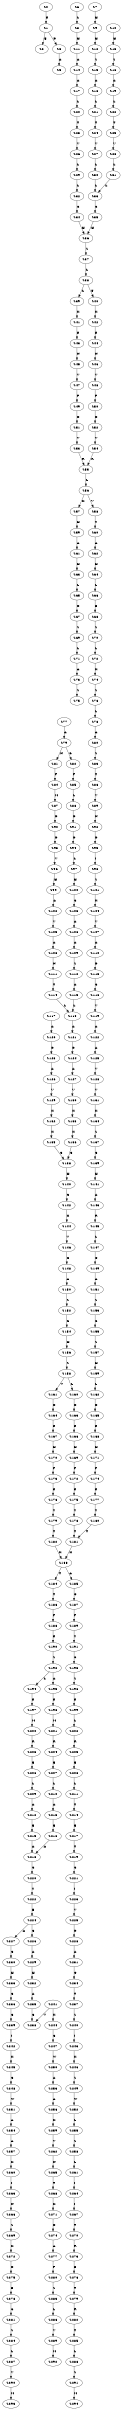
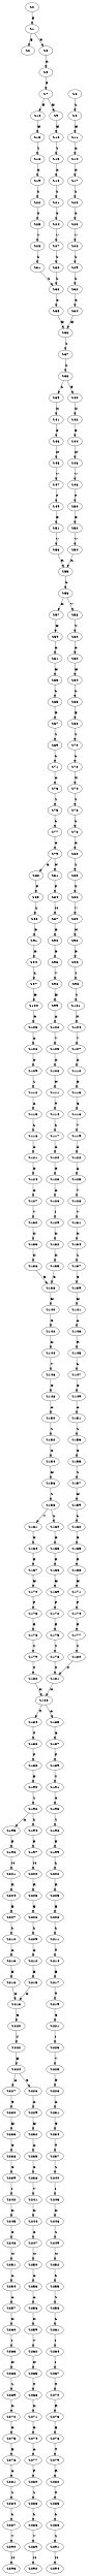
  strict digraph {
    S0
    S1
    S2
    S3
    S5
    S7
    S6
    S8
    S9
    S10
    S11
    S12
    S13
    S14
    S15
    S16
    S17
    S18
    S19
    S20
    S21
    S22
    S23
    S24
    S25
    S26
    S27
    S28
    S29
    S30
    S31
    S32
    S33
    S34
    S35
    S36
    S37
    S38
    S39
    S40
    S41
    S42
    S43
    S44
    S45
    S46
    S47
    S48
    S49
    S50
    S51
    S52
    S53
    S54
    S55
    S56
    S57
    S58
    S59
    S60
    S61
    S62
    S63
    S64
    S65
    S66
    S67
    S68
    S69
    S70
    S71
    S72
    S73
    S74
    S75
    S76
    S77
    S78
    S79
    S80
    S81
    S82
    S83
    S84
    S85
    S86
    S87
    S88
    S89
    S90
    S91
    S92
    S93
    S94
    S95
    S96
    S97
    S98
    S99
    S100
    S101
    S102
    S103
    S104
    S105
    S106
    S107
    S108
    S109
    S110
    S111
    S112
    S113
    S114
    S115
    S116
    S117
    S118
    S119
    S120
    S121
    S122
    S123
    S124
    S125
    S126
    S127
    S128
    S129
    S130
    S131
    S132
    S133
    S134
    S135
    S136
    S137
    S138
    S139
    S140
    S141
    S142
    S143
    S144
    S145
    S146
    S147
    S148
    S149
    S150
    S151
    S152
    S153
    S154
    S155
    S156
    S157
    S158
    S159
    S160
    S161
    S162
    S163
    S164
    S165
    S166
    S167
    S168
    S169
    S170
    S171
    S172
    S173
    S174
    S175
    S176
    S177
    S178
    S179
    S180
    S181
    S182
    S183
    S184
    S185
    S186
    S187
    S188
    S189
    S190
    S191
    S192
    S193
    S194
    S195
    S196
    S197
    S198
    S199
    S200
    S201
    S202
    S203
    S204
    S205
    S206
    S207
    S208
    S209
    S210
    S211
    S212
    S213
    S214
    S215
    S216
    S217
    S218
    S219
    S220
    S221
    S222
    S223
    S224
    S225
    S226
    S227
    S228
    S229
    S230
    S231
    S232
    S233
    S234
    S235
    S236
    S237
    S238
    S239
    S240
    S241
    S242
    S243
    S244
    S245
    S246
    S247
    S248
    S249
    S250
    S251
    S252
    S253
    S254
    S255
    S256
    S257
    S258
    S259
    S260
    S261
    S262
    S263
    S264
    S265
    S266
    S267
    S268
    S269
    S270
    S271
    S272
    S273
    S274
    S275
    S276
    S277
    S278
    S279
    S280
    S281
    S282
    S283
    S284
    S285
    S286
    S287
    S288
    S289
    S290
    S291
    S292
    S293
    S294
    S0 -> S1 [label=F]
    S1 -> S2 [label=E]
    S1 -> S3 [label=D]
    S3 -> S5 [label=A]
+   S5 -> S7 [label=P]
    S7 -> S9 [label=H]
+   S7 -> S10 [label=F]
    S6 -> S8 [label=L]
    S8 -> S11 [label=H]
    S9 -> S12 [label=H]
    S10 -> S13 [label=H]
    S11 -> S14 [label=A]
    S12 -> S15 [label=S]
    S13 -> S16 [label=S]
    S14 -> S17 [label=A]
    S15 -> S18 [label=A]
    S16 -> S19 [label=A]
    S17 -> S20 [label=L]
    S18 -> S21 [label=L]
    S19 -> S22 [label=L]
    S20 -> S23 [label=T]
    S21 -> S24 [label=T]
    S22 -> S25 [label=T]
    S23 -> S26 [label=V]
    S24 -> S27 [label=V]
    S25 -> S28 [label=V]
    S26 -> S29 [label=L]
    S27 -> S30 [label=L]
    S28 -> S31 [label=L]
    S29 -> S32 [label=L]
    S30 -> S33 [label=L]
    S31 -> S33 [label=L]
    S32 -> S34 [label=C]
    S33 -> S35 [label=C]
    S34 -> S36 [label=H]
    S35 -> S36 [label=H]
    S36 -> S37 [label=S]
    S37 -> S38 [label=L]
    S38 -> S39 [label=L]
    S38 -> S40 [label=F]
    S39 -> S41 [label=K]
    S40 -> S42 [label=K]
    S41 -> S43 [label=F]
    S42 -> S44 [label=F]
    S43 -> S45 [label=N]
    S44 -> S46 [label=N]
    S45 -> S47 [label=V]
    S46 -> S48 [label=V]
    S47 -> S49 [label=P]
    S48 -> S50 [label=P]
    S49 -> S51 [label=D]
    S50 -> S52 [label=D]
    S51 -> S53 [label=V]
    S52 -> S54 [label=V]
    S53 -> S55 [label=R]
    S54 -> S55 [label=R]
    S55 -> S56 [label=L]
    S56 -> S57 [label=K]
    S56 -> S58 [label=V]
    S57 -> S59 [label=H]
    S58 -> S60 [label=Y]
    S59 -> S61 [label=A]
    S60 -> S62 [label=A]
    S61 -> S63 [label=H]
    S62 -> S64 [label=H]
    S63 -> S65 [label=L]
    S64 -> S66 [label=L]
    S65 -> S67 [label=D]
    S66 -> S68 [label=E]
    S67 -> S69 [label=S]
    S68 -> S70 [label=S]
    S69 -> S71 [label=L]
    S70 -> S72 [label=L]
    S71 -> S73 [label=A]
    S72 -> S74 [label=K]
    S73 -> S75 [label=S]
    S74 -> S76 [label=S]
+   S75 -> S77 [label=L]
    S76 -> S78 [label=L]
    S77 -> S79 [label=A]
    S78 -> S80 [label=A]
    S79 -> S81 [label=N]
    S79 -> S82 [label=G]
    S80 -> S83 [label=S]
    S81 -> S84 [label=P]
    S82 -> S85 [label=P]
    S83 -> S86 [label=T]
    S84 -> S87 [label=M]
    S85 -> S88 [label=L]
    S86 -> S89 [label=V]
    S87 -> S90 [label=D]
    S88 -> S91 [label=D]
    S89 -> S92 [label=N]
    S90 -> S93 [label=D]
    S91 -> S94 [label=D]
    S92 -> S95 [label=D]
    S93 -> S96 [label=V]
    S94 -> S97 [label=L]
    S95 -> S98 [label=I]
    S96 -> S99 [label=H]
    S97 -> S100 [label=H]
    S98 -> S101 [label=S]
    S99 -> S102 [label=A]
    S100 -> S103 [label=G]
    S101 -> S104 [label=K]
    S102 -> S105 [label=V]
    S103 -> S106 [label=A]
    S104 -> S107 [label=V]
    S105 -> S108 [label=A]
    S106 -> S109 [label=A]
    S107 -> S110 [label=A]
    S108 -> S111 [label=N]
    S109 -> S112 [label=S]
    S110 -> S113 [label=D]
    S111 -> S114 [label=T]
    S112 -> S115 [label=A]
    S113 -> S116 [label=G]
-   S114 -> S118 [label=L]
+   S114 -> S117 [label=L]
    S115 -> S118 [label=L]
    S116 -> S119 [label=V]
    S117 -> S120 [label=A]
    S118 -> S121 [label=A]
    S119 -> S122 [label=A]
    S120 -> S123 [label=D]
    S121 -> S124 [label=D]
    S122 -> S125 [label=A]
    S123 -> S126 [label=A]
    S124 -> S127 [label=A]
    S125 -> S128 [label=V]
-   S126 -> S129 [label=V]
+   S126 -> S129 [label=I]
    S127 -> S130 [label=V]
    S128 -> S131 [label=V]
    S129 -> S132 [label=K]
    S130 -> S133 [label=K]
    S131 -> S134 [label=K]
    S132 -> S135 [label=K]
    S133 -> S136 [label=K]
    S134 -> S137 [label=S]
    S135 -> S138 [label=G]
    S136 -> S138 [label=G]
    S137 -> S139 [label=G]
    S138 -> S140 [label=H]
    S139 -> S141 [label=H]
    S140 -> S142 [label=G]
    S141 -> S143 [label=A]
    S142 -> S144 [label=K]
    S143 -> S145 [label=R]
    S144 -> S146 [label=V]
    S145 -> S147 [label=L]
    S146 -> S148 [label=Q]
    S147 -> S149 [label=Q]
    S148 -> S150 [label=A]
    S149 -> S151 [label=A]
    S150 -> S152 [label=S]
    S151 -> S153 [label=S]
    S152 -> S154 [label=G]
    S153 -> S155 [label=G]
    S154 -> S156 [label=H]
    S155 -> S157 [label=S]
    S156 -> S158 [label=S]
    S157 -> S159 [label=H]
    S158 -> S160 [label=L]
    S158 -> S161 [label=V]
    S159 -> S162 [label=L]
    S160 -> S163 [label=D]
    S161 -> S164 [label=D]
    S162 -> S165 [label=D]
    S163 -> S166 [label=F]
    S164 -> S167 [label=F]
    S165 -> S168 [label=F]
    S166 -> S169 [label=H]
    S167 -> S170 [label=H]
    S168 -> S171 [label=H]
    S169 -> S172 [label=P]
    S170 -> S173 [label=P]
    S171 -> S174 [label=P]
    S172 -> S175 [label=F]
    S173 -> S176 [label=F]
    S174 -> S177 [label=F]
    S175 -> S178 [label=Y]
    S176 -> S179 [label=Y]
    S177 -> S180 [label=Y]
    S178 -> S181 [label=T]
    S179 -> S182 [label=T]
    S180 -> S181 [label=T]
    S181 -> S183 [label=K]
    S182 -> S183 [label=K]
    S183 -> S184 [label=T]
    S183 -> S185 [label=A]
    S184 -> S186 [label=T]
    S185 -> S187 [label=Q]
    S186 -> S188 [label=P]
    S187 -> S189 [label=P]
    S188 -> S190 [label=F]
    S189 -> S191 [label=Y]
    S190 -> S192 [label=S]
    S191 -> S193 [label=C]
    S192 -> S194 [label=L]
    S192 -> S195 [label=A]
    S193 -> S196 [label=S]
    S194 -> S197 [label=F]
    S195 -> S198 [label=F]
    S196 -> S199 [label=F]
    S197 -> S200 [label=M]
    S198 -> S201 [label=M]
    S199 -> S202 [label=L]
    S200 -> S203 [label=R]
    S201 -> S204 [label=R]
    S202 -> S205 [label=R]
    S203 -> S206 [label=E]
    S204 -> S207 [label=E]
    S205 -> S208 [label=E]
    S206 -> S209 [label=L]
    S207 -> S210 [label=L]
    S208 -> S211 [label=L]
    S209 -> S212 [label=A]
    S210 -> S213 [label=A]
    S211 -> S214 [label=T]
    S212 -> S215 [label=E]
    S213 -> S216 [label=E]
    S214 -> S217 [label=E]
    S215 -> S218 [label=A]
    S216 -> S218 [label=A]
    S217 -> S219 [label=T]
    S218 -> S220 [label=G]
    S219 -> S221 [label=G]
    S220 -> S222 [label=Y]
    S221 -> S223 [label=I]
    S222 -> S224 [label=E]
    S223 -> S225 [label=V]
    S224 -> S226 [label=G]
    S224 -> S227 [label=A]
    S225 -> S228 [label=D]
    S226 -> S229 [label=A]
    S227 -> S230 [label=G]
    S228 -> S231 [label=A]
    S229 -> S232 [label=H]
    S230 -> S233 [label=H]
    S231 -> S234 [label=Q]
    S232 -> S235 [label=A]
    S233 -> S236 [label=G]
    S234 -> S237 [label=T]
    S235 -> S238 [label=G]
    S236 -> S239 [label=G]
    S237 -> S240 [label=S]
-   S241 -> S238 [label=V]
+   S238 -> S241 [label=V]
    S239 -> S242 [label=I]
    S240 -> S243 [label=I]
    S241 -> S244 [label=K]
    S242 -> S245 [label=K]
    S243 -> S246 [label=K]
    S244 -> S247 [label=G]
    S245 -> S248 [label=G]
    S246 -> S249 [label=S]
    S247 -> S250 [label=W]
    S248 -> S251 [label=W]
    S249 -> S252 [label=W]
    S250 -> S253 [label=A]
    S251 -> S254 [label=A]
    S252 -> S255 [label=L]
    S253 -> S256 [label=A]
    S254 -> S257 [label=A]
    S255 -> S258 [label=S]
    S256 -> S259 [label=K]
    S257 -> S260 [label=K]
    S258 -> S261 [label=L]
    S259 -> S262 [label=V]
    S260 -> S263 [label=I]
    S261 -> S264 [label=I]
    S262 -> S265 [label=N]
    S263 -> S266 [label=N]
    S264 -> S267 [label=I]
    S265 -> S268 [label=T]
    S266 -> S269 [label=S]
    S267 -> S270 [label=T]
    S268 -> S271 [label=K]
    S269 -> S272 [label=K]
    S270 -> S273 [label=R]
    S271 -> S274 [label=D]
    S272 -> S275 [label=D]
    S273 -> S276 [label=E]
    S274 -> S277 [label=A]
    S275 -> S278 [label=E]
    S276 -> S279 [label=T]
    S277 -> S280 [label=P]
    S278 -> S281 [label=G]
    S279 -> S282 [label=R]
    S280 -> S283 [label=S]
    S281 -> S284 [label=S]
    S282 -> S285 [label=T]
    S283 -> S286 [label=L]
    S284 -> S287 [label=L]
    S285 -> S288 [label=L]
    S286 -> S289 [label=V]
    S287 -> S290 [label=V]
    S288 -> S291 [label=S]
    S289 -> S292 [label=M]
    S290 -> S293 [label=M]
    S291 -> S294 [label=M]
  }
